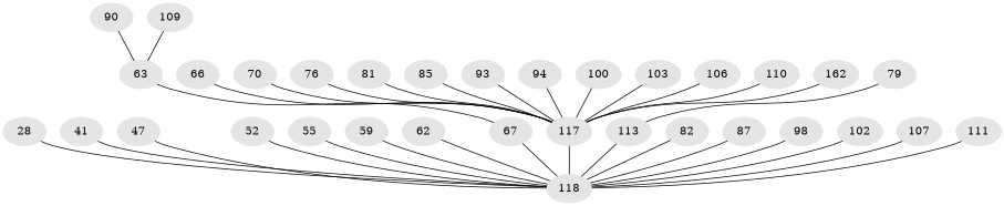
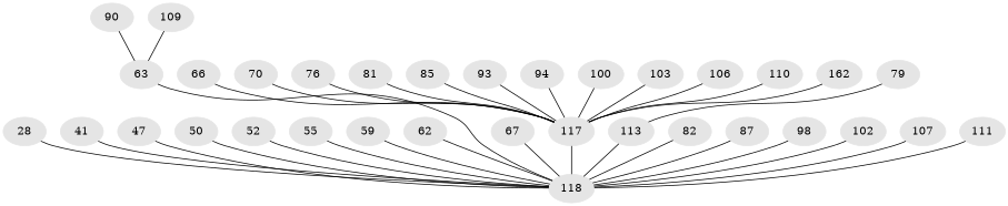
  graph {
    node [color=gray90 style=filled]
    118 [super="+42+57+95+92+105+116"]
    28
    41
    47 [super="+2+39"]
+   50
    52
    55
    59 [super="+6"]
    62 [super="+26"]
    63
    117 [super="+115+101+46+114+15+18+21+24+25+29+45+48+49+91+51+54+56"]
    66
    67 [super="+43"]
    70
    76 [super="+74"]
    113 [super="+23+78"]
    79
    81
    82 [super="+34"]
    85
    87
    90
    93 [super="+61"]
    94
    98 [super="+19"]
    100
    102
    103 [super="+33"]
    106
    107
    109
    110 [super="+38+77"]
    111
    n34 [label=162]
    28 -- 118
    41 -- 118
    47 -- 118 [weight=2]
+   50 -- 118
    52 -- 118
    55 -- 118
    59 -- 118
    62 -- 118 [weight=3]
-   63 -- 67
+   63 -- 118
    117 -- 118 [weight=27]
    66 -- 117
    67 -- 118
    70 -- 117
    76 -- 117
    113 -- 118 [weight=8]
    79 -- 113
    81 -- 117
    82 -- 118
    85 -- 117
    87 -- 118
    90 -- 63
    93 -- 117
    94 -- 117
    98 -- 118 [weight=3]
    100 -- 117
    102 -- 118
    103 -- 117
    106 -- 117
    107 -- 118
    109 -- 63
    110 -- 117 [weight=4]
    111 -- 118
    n34 -- 117
  }
